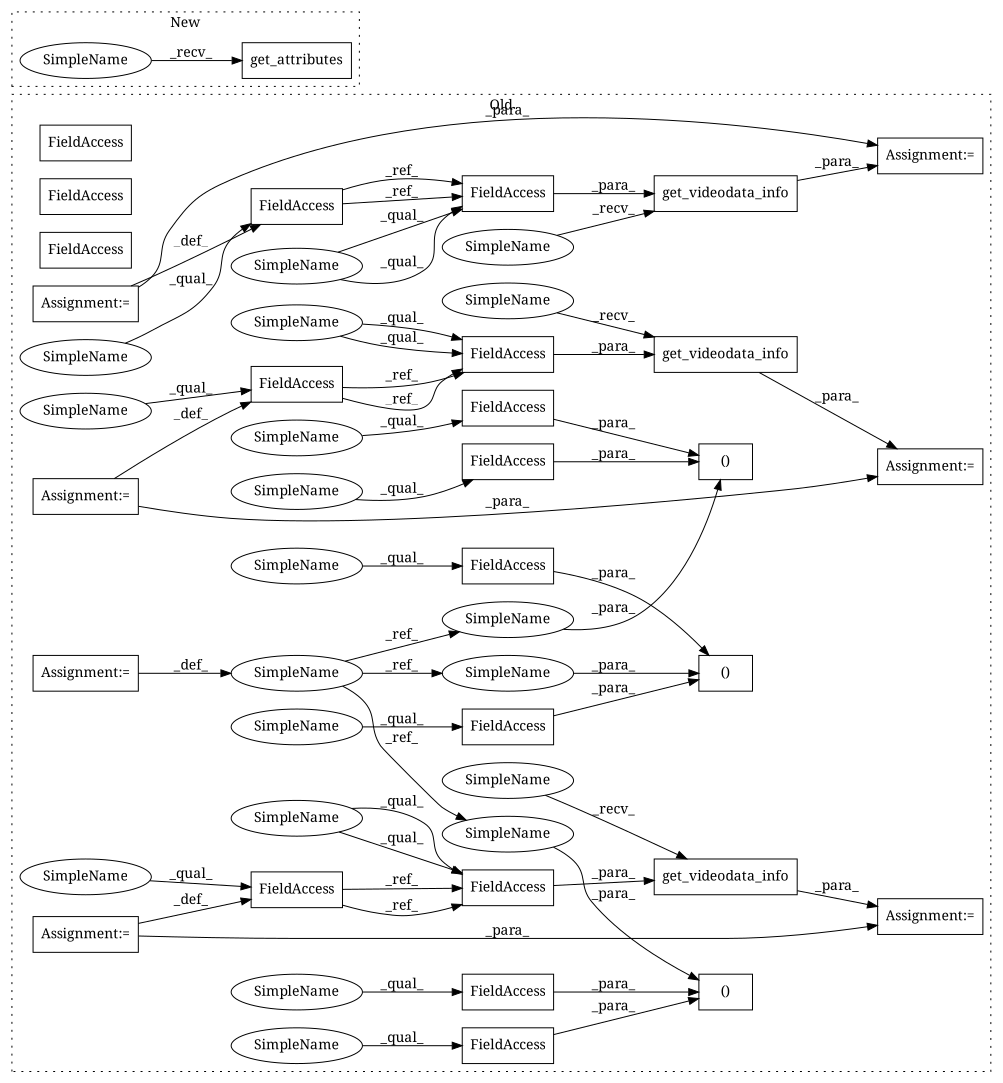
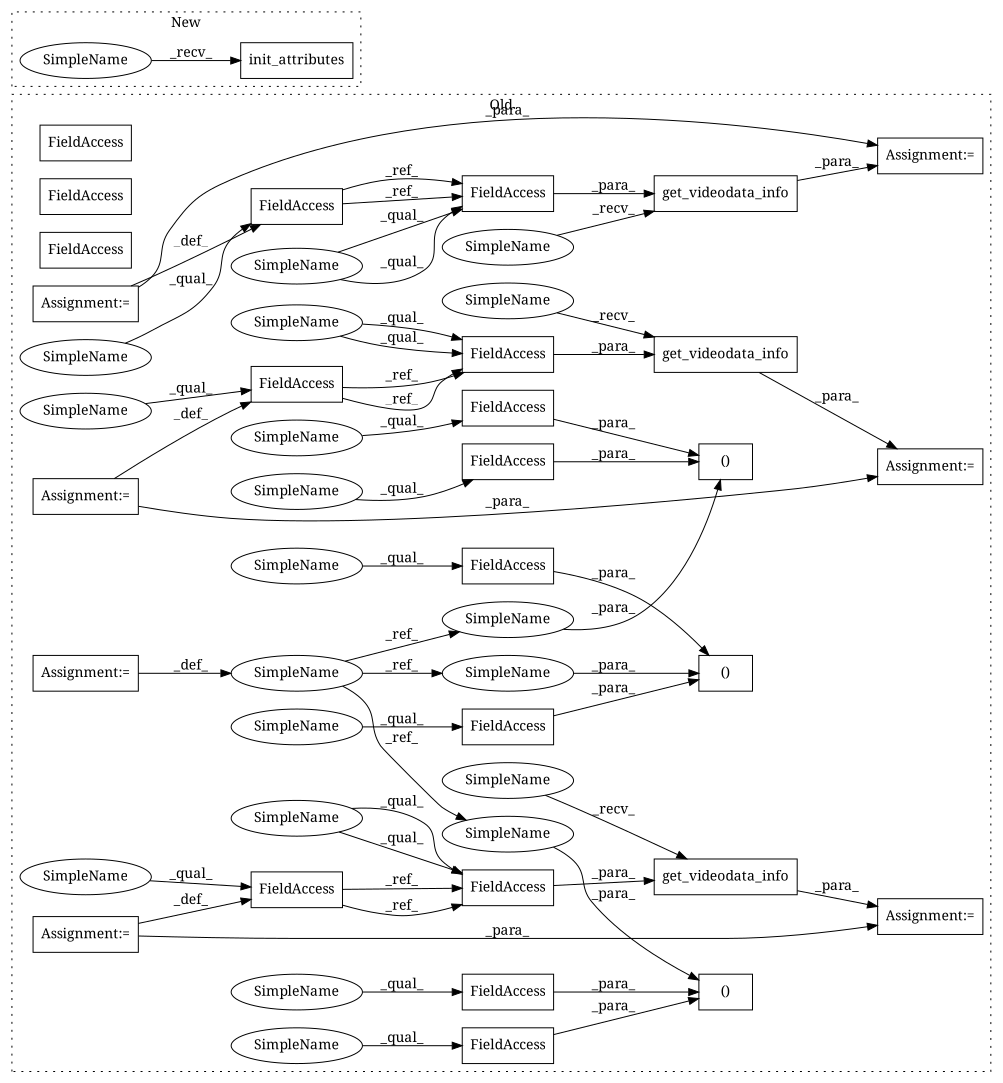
  digraph {
    rankdir=LR
    fontname="Noto Serif"
    node [a=42 l=4 s=2710 shape=box fontname="Noto Serif"]
    edge [fontname="Noto Serif"]
    n1 [a=32 l="19,1" label=get_videodata_info s="2691,2720"]
    n2 [a=22 l=10 label=FieldAccess s=2544]
    n3 [a=22 l=10 label=FieldAccess]
    n4 [a=22 l=19 label=FieldAccess s=2778]
    n5 [a=106 l=65 label="()" s=2732]
    n6 [a=22 l=19 label=FieldAccess s=2619]
    n7 [a=106 l=65 label="()" s=2619]
    n8 [a=22 l=12 label=FieldAccess s=2588]
    n9 [a=22 l=21 label=FieldAccess s=2893]
    n10 [a=106 l=69 label="()" s=2845]
    n11 [a=22 l=19 label=FieldAccess s=2665]
    n12 [a=22 l=19 label=FieldAccess s=2732]
    n13 [a=22 l=21 label=FieldAccess s=2845]
    n14 [a=22 l=12 label=FieldAccess s=2940]
    n15 [a=22 l=10 label=FieldAccess s=2566]
    n16 [a=22 l=10 label=FieldAccess s=2823]
    n17 [l=1 label=SimpleName s=850 shape=ellipse]
    n18 [a=32 l="19,1" label=get_videodata_info s="2921,2952"]
    n19 [a=7 l=2 label="Assignment:=" s=2684]
    n20 [a=32 l="19,1" label=get_videodata_info s="2804,2833"]
    n21 [a=7 l=1 label="Assignment:=" s=2600]
    n22 [a=7 l=1 label="Assignment:=" s=2554]
    n23 [a=7 l=1 label="Assignment:=" s=850]
    n24 [a=7 l=1 label="Assignment:=" s=2576]
    n25 [a=7 l=2 label="Assignment:=" s=2797]
    n26 [a=7 l=2 label="Assignment:=" s=2914]
    n27 [a=22 l=10 label=FieldAccess]
    n28 [l=1 label=SimpleName s=2764 shape=ellipse]
    n29 [l=1 label=SimpleName s=2879 shape=ellipse]
    n30 [l=1 label=SimpleName s=2651 shape=ellipse]
    n31 [label=SimpleName s=2940 shape=ellipse]
    n32 [label=SimpleName s=2544 shape=ellipse]
    n33 [label=SimpleName shape=ellipse]
    n34 [label=SimpleName s=2893 shape=ellipse]
    n35 [label=SimpleName s=2799 shape=ellipse]
    n36 [label=SimpleName s=2619 shape=ellipse]
    n37 [label=SimpleName s=2566 shape=ellipse]
    n38 [label=SimpleName s=2588 shape=ellipse]
    n39 [label=SimpleName s=2845 shape=ellipse]
    n40 [label=SimpleName s=2686 shape=ellipse]
    n41 [label=SimpleName s=2778 shape=ellipse]
    n42 [label=SimpleName s=2732 shape=ellipse]
    n43 [label=SimpleName s=2823 shape=ellipse]
    n44 [label=SimpleName s=2916 shape=ellipse]
    n45 [label=SimpleName s=2665 shape=ellipse]
    n46 [a=22 l=12 label=FieldAccess s=2940]
    n47 [a=22 l=10 label=FieldAccess s=2823]
-   n48 [a=32 l="16,1" label=get_attributes s="2455,2490"]
+   n48 [a=32 l="16,1" label=init_attributes s="2455,2490"]
    n49 [label=SimpleName s=2450 shape=ellipse]
    subgraph cluster_1 {
      label=Old
      style=dotted
      n1
      n2
      n3
      n4
      n5
      n6
      n7
      n8
      n9
      n10
      n11
      n12
      n13
      n14
      n15
      n16
      n17
      n18
      n19
      n20
      n21
      n22
      n23
      n24
      n25
      n26
      n27
      n28
      n29
      n30
      n31
      n32
      n33
      n34
      n35
      n36
      n37
      n38
      n39
      n40
      n41
      n42
      n43
      n44
      n45
      n46
      n47
    }
    subgraph cluster_2 {
      label=New
      style=dotted
      n48
      n49
    }
    n1 -> n19 [label=_para_]
    n2 -> n27 [label=_ref_]
    n2 -> n27 [label=_ref_]
    n4 -> n5 [label=_para_]
    n6 -> n7 [label=_para_]
    n8 -> n46 [label=_ref_]
    n8 -> n46 [label=_ref_]
    n9 -> n10 [label=_para_]
    n11 -> n7 [label=_para_]
    n12 -> n5 [label=_para_]
    n13 -> n10 [label=_para_]
    n15 -> n47 [label=_ref_]
    n15 -> n47 [label=_ref_]
    n17 -> n28 [label=_ref_]
    n17 -> n29 [label=_ref_]
    n17 -> n30 [label=_ref_]
    n18 -> n26 [label=_para_]
    n20 -> n25 [label=_para_]
    n21 -> n8 [label=_def_]
    n21 -> n26 [label=_para_]
    n22 -> n2 [label=_def_]
    n22 -> n19 [label=_para_]
    n23 -> n17 [label=_def_]
    n24 -> n15 [label=_def_]
    n24 -> n25 [label=_para_]
    n27 -> n1 [label=_para_]
    n28 -> n5 [label=_para_]
    n29 -> n10 [label=_para_]
    n30 -> n7 [label=_para_]
    n31 -> n46 [label=_qual_]
    n31 -> n46 [label=_qual_]
    n32 -> n2 [label=_qual_]
    n33 -> n27 [label=_qual_]
    n33 -> n27 [label=_qual_]
    n34 -> n9 [label=_qual_]
    n35 -> n20 [label=_recv_]
    n36 -> n6 [label=_qual_]
    n37 -> n15 [label=_qual_]
    n38 -> n8 [label=_qual_]
    n39 -> n13 [label=_qual_]
    n40 -> n1 [label=_recv_]
    n41 -> n4 [label=_qual_]
    n42 -> n12 [label=_qual_]
    n43 -> n47 [label=_qual_]
    n43 -> n47 [label=_qual_]
    n44 -> n18 [label=_recv_]
    n45 -> n11 [label=_qual_]
    n46 -> n18 [label=_para_]
    n47 -> n20 [label=_para_]
    n49 -> n48 [label=_recv_]
  }
